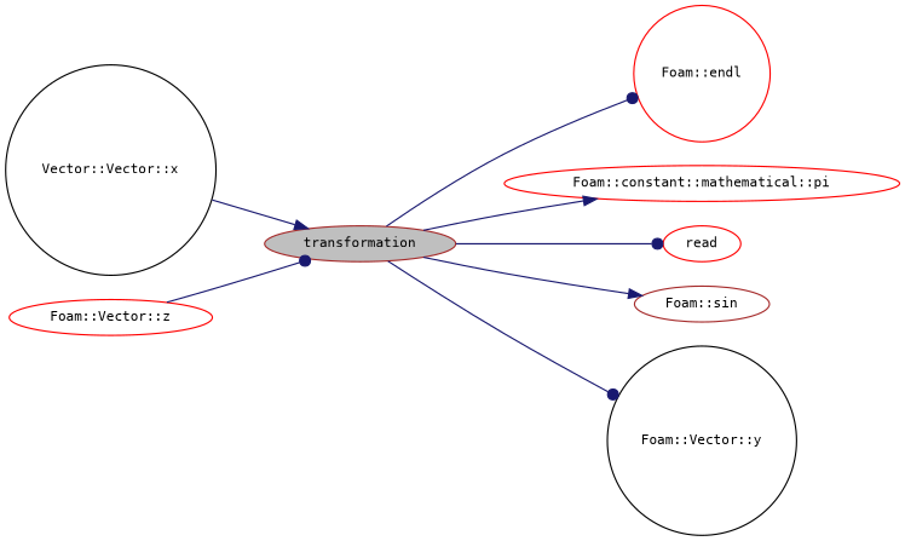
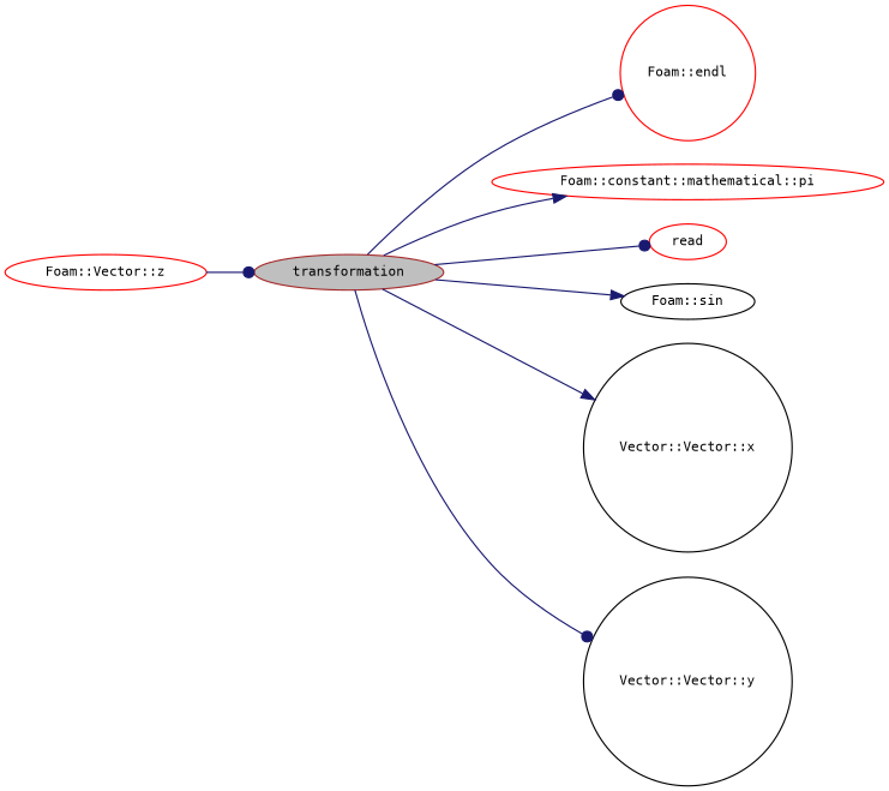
  digraph {
    fontname="DejaVu Sans Mono"
    rankdir=LR
    node [color=red fontname="DejaVu Sans Mono" fontsize=10 shape=ellipse]
    edge [arrowhead=dot color=midnightblue fontname="DejaVu Sans Mono" fontsize=10 labelfontname=FreeSans labelfontsize=10 style=solid]
    n1 [color=brown fillcolor=grey75 fontcolor=black height=0.2 label=transformation style=filled width=0.4]
    n2 [height=0.2 label="Foam::endl" shape=circle width=0.4]
    n3 [height=0.2 label="Foam::constant::mathematical::pi" width=0.4]
    n4 [height=0.2 label=read width=0.4]
-   n5 [color=brown height=0.2 label="Foam::sin" width=0.4]
+   n5 [color=black height=0.2 label="Foam::sin" width=0.4]
    n6 [color=black height=0.2 label="Vector::Vector::x" shape=circle width=0.4]
-   n7 [color=black height=0.2 label="Foam::Vector::y" shape=circle width=0.4]
+   n7 [color=black height=0.2 label="Vector::Vector::y" shape=circle width=0.4]
    n8 [height=0.2 label="Foam::Vector::z" width=0.4]
    n1 -> n2
    n1 -> n3 [arrowhead=normal]
    n1 -> n4
    n1 -> n5 [arrowhead=normal]
-   n6 -> n1 [arrowhead=normal]
+   n1 -> n6 [arrowhead=normal]
    n1 -> n7
    n8 -> n1
  }
